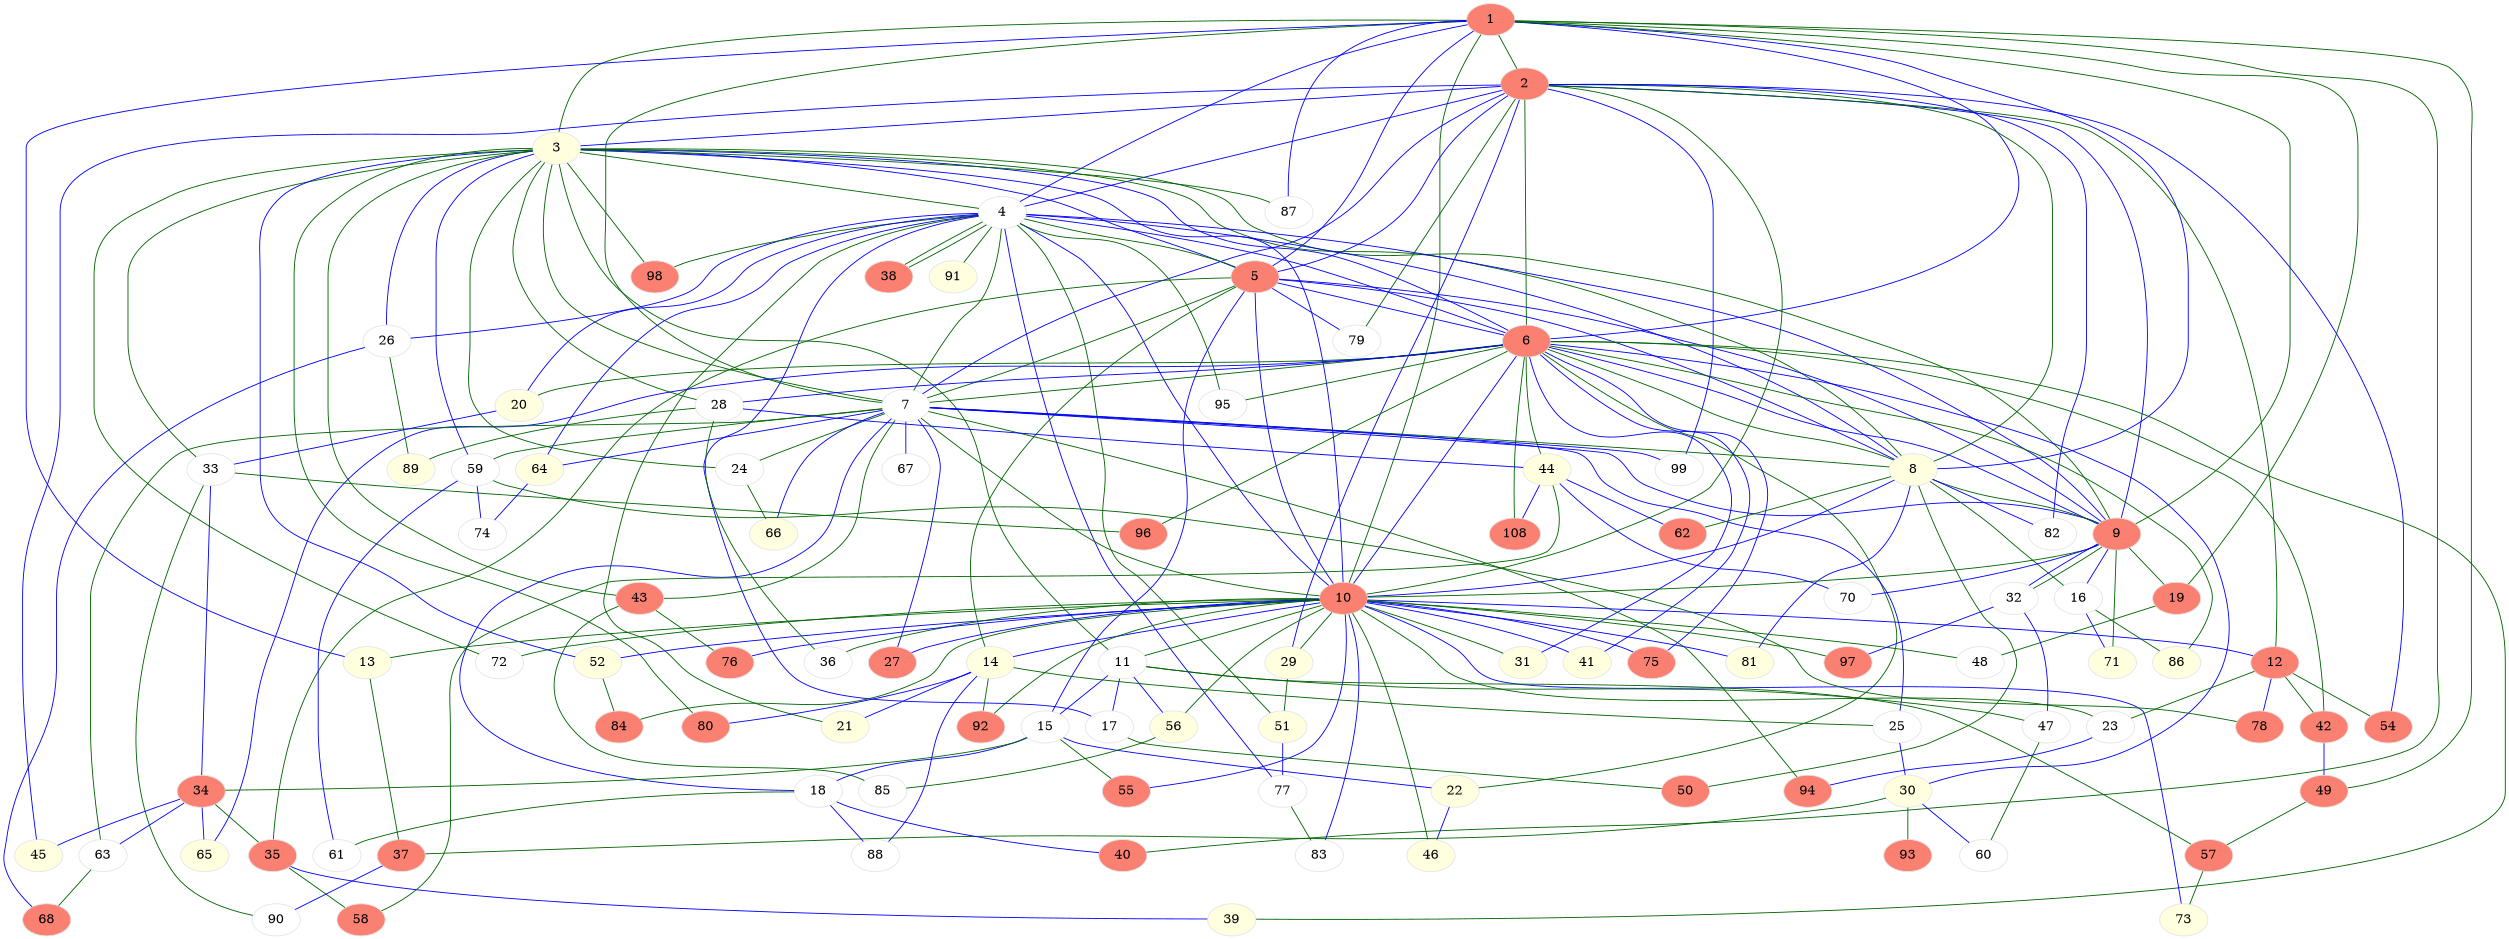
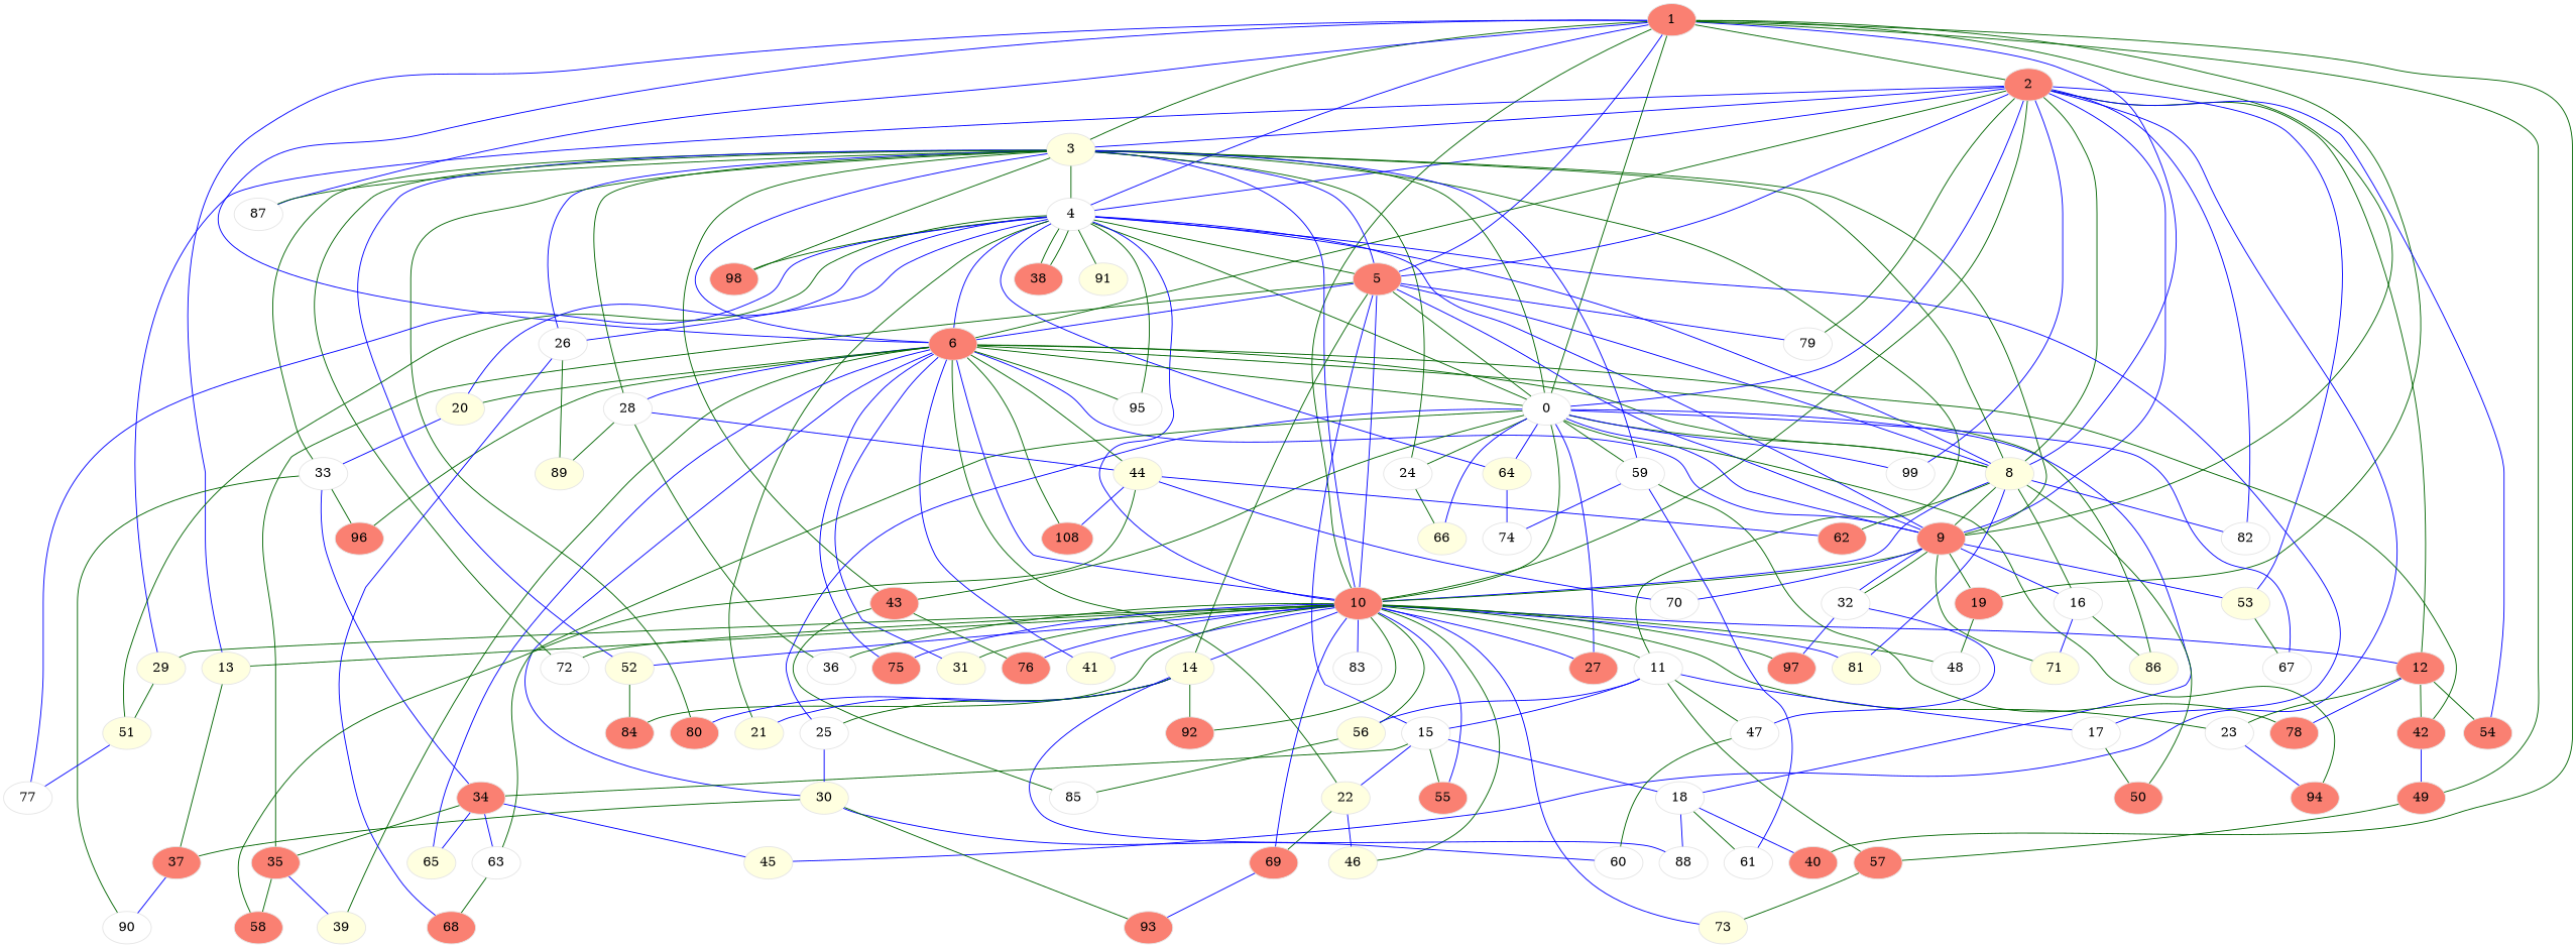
  graph {
    node [color=gray90 fillcolor=salmon style=filled]
    edge [color=darkgreen]
    1
    2
    3 [fillcolor=lightyellow]
    4 [fillcolor=white]
    5
    6
-   7 [fillcolor=white]
+   7 [fillcolor=white label=0]
    8 [fillcolor=lightyellow]
    9
    10
    13 [fillcolor=lightyellow]
    19
    40
    49
    87 [fillcolor=white]
    12
    29 [fillcolor=lightyellow]
    45 [fillcolor=lightyellow]
+   53 [fillcolor=lightyellow]
    54
    79 [fillcolor=white]
    82 [fillcolor=white]
    99 [fillcolor=white]
    11 [fillcolor=white]
    24 [fillcolor=white]
    26 [fillcolor=white]
    28 [fillcolor=white]
    33 [fillcolor=white]
    43
    52 [fillcolor=lightyellow]
    59 [fillcolor=white]
    72 [fillcolor=white]
    80
    98
    17 [fillcolor=white]
    20 [fillcolor=lightyellow]
    21 [fillcolor=lightyellow]
    38
    51 [fillcolor=lightyellow]
    64 [fillcolor=lightyellow]
    77 [fillcolor=white]
    91 [fillcolor=lightyellow]
    95 [fillcolor=white]
    14 [fillcolor=lightyellow]
    15 [fillcolor=white]
    35
    22 [fillcolor=lightyellow]
    30 [fillcolor=lightyellow]
    31 [fillcolor=lightyellow]
    39 [fillcolor=lightyellow]
    41 [fillcolor=lightyellow]
    42
    44 [fillcolor=lightyellow]
    65 [fillcolor=lightyellow]
    75
    86 [fillcolor=lightyellow]
    96
    n58 [label=108]
    18 [fillcolor=white]
    25 [fillcolor=white]
    27
    63 [fillcolor=white]
    66 [fillcolor=lightyellow]
    67 [fillcolor=white]
    94
    16 [fillcolor=white]
    50
    62
    81 [fillcolor=lightyellow]
    32 [fillcolor=white]
    70 [fillcolor=white]
    71 [fillcolor=lightyellow]
    23 [fillcolor=white]
    36 [fillcolor=white]
    46 [fillcolor=lightyellow]
    48 [fillcolor=white]
    55
    56 [fillcolor=lightyellow]
+   69
    73 [fillcolor=lightyellow]
    76
    83 [fillcolor=white]
    84
    92
    97
    37
    57
    78
    47 [fillcolor=white]
    68
    89 [fillcolor=lightyellow]
    34
    90 [fillcolor=white]
    85 [fillcolor=white]
    61 [fillcolor=white]
    74 [fillcolor=white]
    88 [fillcolor=white]
    58
    60 [fillcolor=white]
    93
    1 -- 2
    1 -- 3
    1 -- 4 [color=blue]
    1 -- 5 [color=blue]
    1 -- 6 [color=blue]
    1 -- 7
    1 -- 8 [color=blue]
    1 -- 9
    1 -- 10
    1 -- 13 [color=blue]
    1 -- 19
    1 -- 40
    1 -- 49
    1 -- 87 [color=blue]
    2 -- 3 [color=blue]
    2 -- 4 [color=blue]
    2 -- 5 [color=blue]
    2 -- 6
    2 -- 7 [color=blue]
    2 -- 8
    2 -- 9 [color=blue]
    2 -- 10
    2 -- 12
    2 -- 29 [color=blue]
    2 -- 45 [color=blue]
+   2 -- 53 [color=blue]
    2 -- 54 [color=blue]
    2 -- 79
    2 -- 82 [color=blue]
    2 -- 99 [color=blue]
    3 -- 4
    3 -- 5 [color=blue]
    3 -- 6 [color=blue]
    3 -- 7
    3 -- 8
    3 -- 9
    3 -- 10 [color=blue]
    3 -- 87
    3 -- 11
    3 -- 24
    3 -- 26 [color=blue]
    3 -- 28
    3 -- 33
    3 -- 43
    3 -- 52 [color=blue]
    3 -- 59 [color=blue]
    3 -- 72
    3 -- 80
    3 -- 98
    4 -- 5
    4 -- 6 [color=blue]
    4 -- 7
    4 -- 8 [color=blue]
    4 -- 9 [color=blue]
    4 -- 10 [color=blue]
    4 -- 26 [color=blue]
    4 -- 98
    4 -- 17 [color=blue]
    4 -- 20 [color=blue]
    4 -- 21
    4 -- 38
    4 -- 38
    4 -- 51
    4 -- 64 [color=blue]
    4 -- 77 [color=blue]
    4 -- 91
    4 -- 95
    5 -- 6 [color=blue]
    5 -- 7
    5 -- 8 [color=blue]
    5 -- 9 [color=blue]
    5 -- 10 [color=blue]
    5 -- 79 [color=blue]
    5 -- 14
    5 -- 15 [color=blue]
    5 -- 35
    6 -- 7
    6 -- 8
    6 -- 9 [color=blue]
    6 -- 10 [color=blue]
    6 -- 28 [color=blue]
    6 -- 20
    6 -- 95
    6 -- 22
    6 -- 30 [color=blue]
    6 -- 31 [color=blue]
    6 -- 39
    6 -- 41 [color=blue]
    6 -- 42
    6 -- 44
    6 -- 65 [color=blue]
    6 -- 75 [color=blue]
    6 -- 86
    6 -- 96
    6 -- n58
    7 -- 8
    7 -- 9 [color=blue]
    7 -- 10
    7 -- 99 [color=blue]
    7 -- 24
    7 -- 43
    7 -- 59
    7 -- 64 [color=blue]
    7 -- 18 [color=blue]
    7 -- 25 [color=blue]
    7 -- 27 [color=blue]
    7 -- 63
    7 -- 66 [color=blue]
    7 -- 67 [color=blue]
    7 -- 94
    8 -- 9
    8 -- 10 [color=blue]
    8 -- 82 [color=blue]
    8 -- 16
    8 -- 50
    8 -- 62
    8 -- 81 [color=blue]
    9 -- 10
    9 -- 19
+   9 -- 53 [color=blue]
    9 -- 16 [color=blue]
    9 -- 32 [color=blue]
    9 -- 32
    9 -- 70 [color=blue]
    9 -- 71
    10 -- 13
    10 -- 12 [color=blue]
    10 -- 29
    10 -- 11
    10 -- 52 [color=blue]
    10 -- 72
    10 -- 14 [color=blue]
    10 -- 31
    10 -- 41 [color=blue]
    10 -- 75 [color=blue]
    10 -- 27 [color=blue]
    10 -- 81 [color=blue]
    10 -- 23
    10 -- 36
    10 -- 46
    10 -- 48
    10 -- 55 [color=blue]
    10 -- 56
+   10 -- 69 [color=blue]
    10 -- 73 [color=blue]
    10 -- 76 [color=blue]
    10 -- 83 [color=blue]
    10 -- 84
    10 -- 92
    10 -- 97
    13 -- 37
    19 -- 48
    49 -- 57
    12 -- 54
    12 -- 42
    12 -- 23
    12 -- 78 [color=blue]
    29 -- 51
+   53 -- 67
    11 -- 17 [color=blue]
    11 -- 15 [color=blue]
    11 -- 56 [color=blue]
    11 -- 57
    11 -- 47
    24 -- 66
    26 -- 68 [color=blue]
    26 -- 89
    28 -- 44 [color=blue]
    28 -- 36
    28 -- 89
    33 -- 96
    33 -- 34 [color=blue]
    33 -- 90
    43 -- 76
    43 -- 85
    52 -- 84
    59 -- 78
    59 -- 61 [color=blue]
    59 -- 74 [color=blue]
    17 -- 50
    20 -- 33 [color=blue]
    51 -- 77 [color=blue]
    64 -- 74 [color=blue]
-   77 -- 83
    14 -- 80 [color=blue]
    14 -- 21 [color=blue]
    14 -- 25
    14 -- 92
    14 -- 88 [color=blue]
    15 -- 22 [color=blue]
    15 -- 18 [color=blue]
    15 -- 55
    15 -- 34
    35 -- 39 [color=blue]
    35 -- 58
    22 -- 46 [color=blue]
+   22 -- 69
    30 -- 37
    30 -- 60 [color=blue]
    30 -- 93
    42 -- 49 [color=blue]
    44 -- n58 [color=blue]
    44 -- 62 [color=blue]
    44 -- 70 [color=blue]
    44 -- 58
    18 -- 40 [color=blue]
    18 -- 61
    18 -- 88 [color=blue]
    25 -- 30 [color=blue]
    63 -- 68
    16 -- 86
    16 -- 71 [color=blue]
    32 -- 97 [color=blue]
    32 -- 47 [color=blue]
    23 -- 94 [color=blue]
    56 -- 85
+   69 -- 93 [color=blue]
    37 -- 90 [color=blue]
    57 -- 73
    47 -- 60
    34 -- 45 [color=blue]
    34 -- 35
    34 -- 65 [color=blue]
    34 -- 63 [color=blue]
  }
